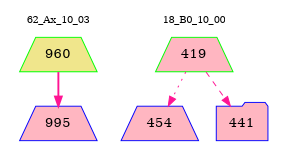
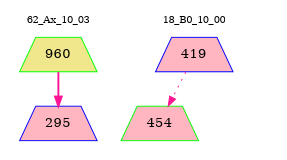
  digraph {
    node [color=green fillcolor=lightpink shape=trapezium style=filled]
    edge [color=deeppink]
    n1 [fillcolor=khaki label=960]
-   n2 [color=blue label=995]
-   n3 [label=419]
-   n4 [color=blue label=454]
-   n5 [color=blue label=441 shape=folder]
+   n2 [color=blue label=295]
+   n3 [color=blue label=419]
+   n4 [label=454]
    subgraph cluster_1 {
      color=white
      fontsize=10
      label="62_Ax_10_03"
      n1
      n2
    }
    subgraph cluster_2 {
      color=white
      fontsize=10
      label="18_B0_10_00"
      n3
      n4
-     n5
    }
    n1 -> n2 [style=bold]
    n3 -> n4 [style=dotted]
-   n3 -> n5 [style=dashed]
  }
